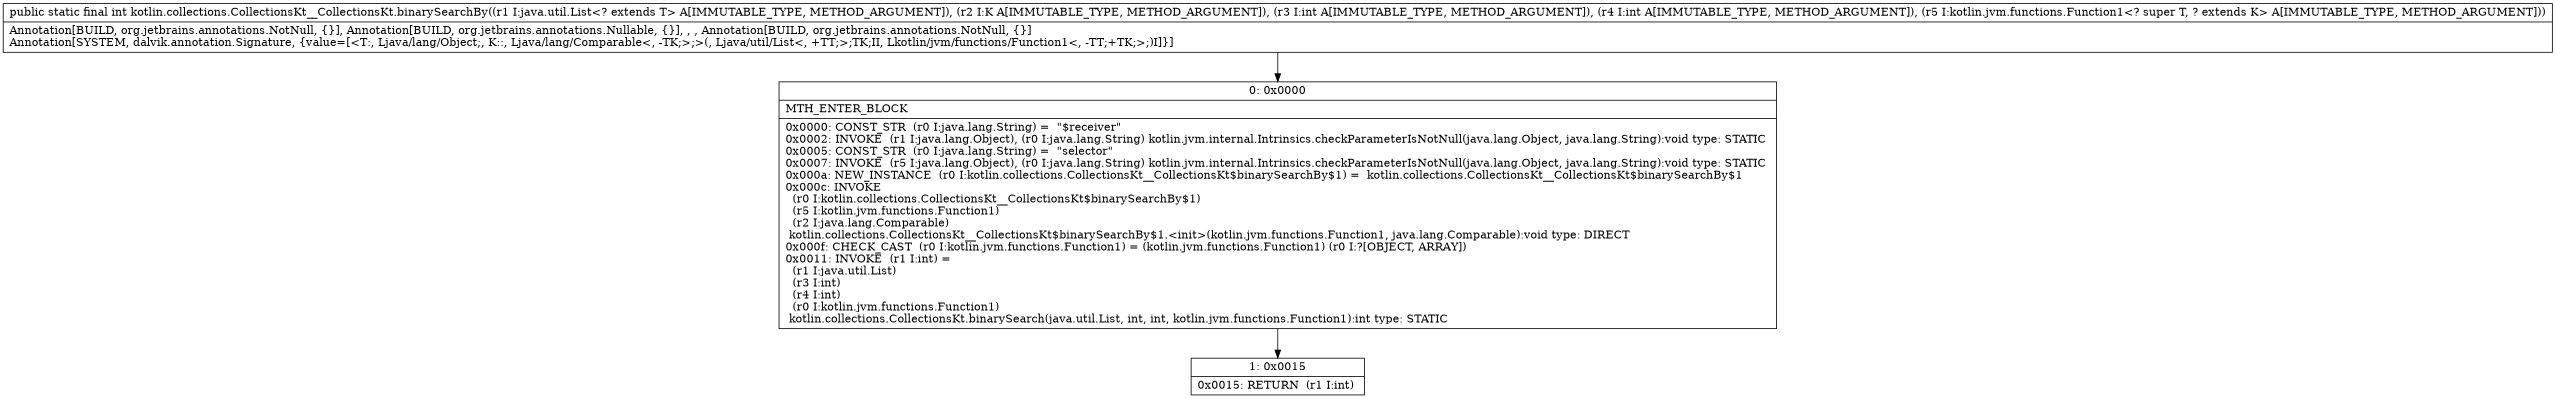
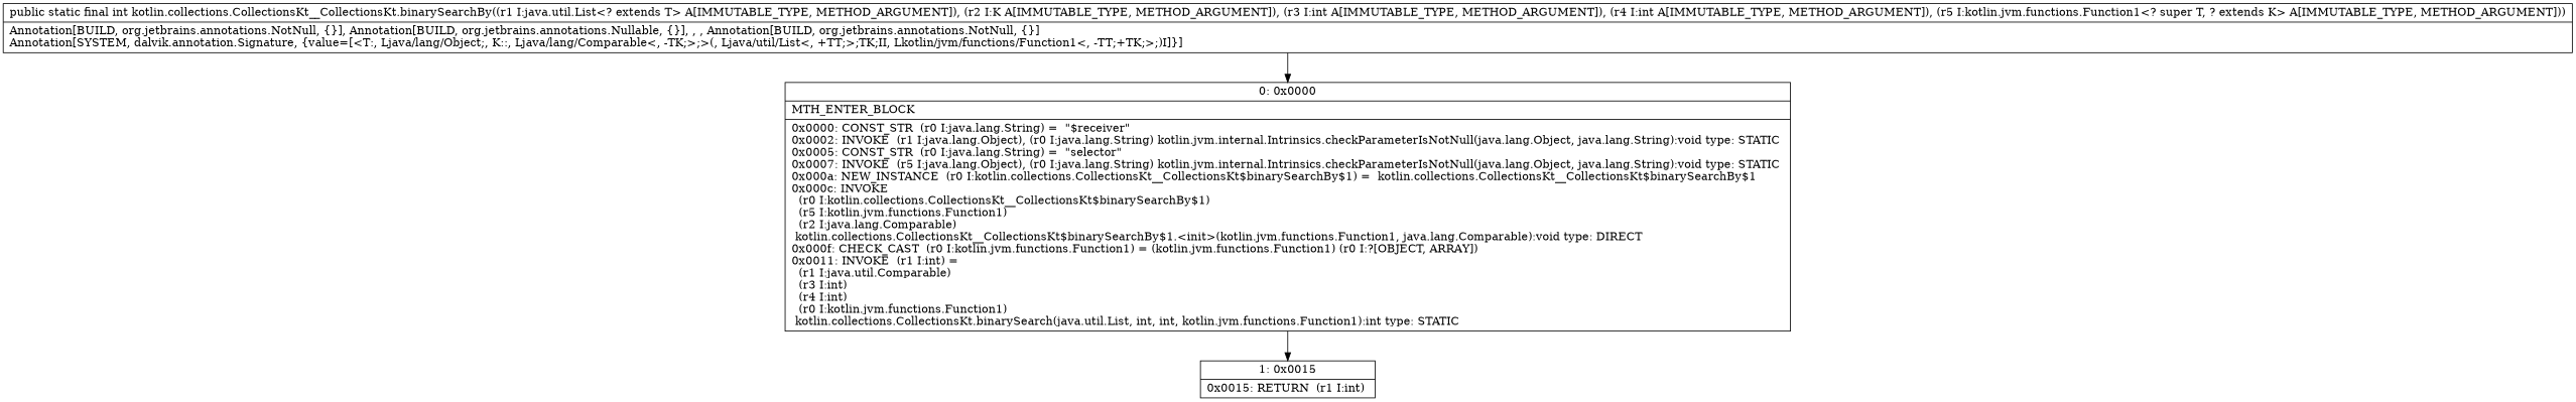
  digraph {
    node [shape=record]
-   n1 [label="{0\:\ 0x0000|MTH_ENTER_BLOCK\l|0x0000: CONST_STR  (r0 I:java.lang.String) =  \"$receiver\" \l0x0002: INVOKE  (r1 I:java.lang.Object), (r0 I:java.lang.String) kotlin.jvm.internal.Intrinsics.checkParameterIsNotNull(java.lang.Object, java.lang.String):void type: STATIC \l0x0005: CONST_STR  (r0 I:java.lang.String) =  \"selector\" \l0x0007: INVOKE  (r5 I:java.lang.Object), (r0 I:java.lang.String) kotlin.jvm.internal.Intrinsics.checkParameterIsNotNull(java.lang.Object, java.lang.String):void type: STATIC \l0x000a: NEW_INSTANCE  (r0 I:kotlin.collections.CollectionsKt__CollectionsKt$binarySearchBy$1) =  kotlin.collections.CollectionsKt__CollectionsKt$binarySearchBy$1 \l0x000c: INVOKE  \l  (r0 I:kotlin.collections.CollectionsKt__CollectionsKt$binarySearchBy$1)\l  (r5 I:kotlin.jvm.functions.Function1)\l  (r2 I:java.lang.Comparable)\l kotlin.collections.CollectionsKt__CollectionsKt$binarySearchBy$1.\<init\>(kotlin.jvm.functions.Function1, java.lang.Comparable):void type: DIRECT \l0x000f: CHECK_CAST  (r0 I:kotlin.jvm.functions.Function1) = (kotlin.jvm.functions.Function1) (r0 I:?[OBJECT, ARRAY]) \l0x0011: INVOKE  (r1 I:int) = \l  (r1 I:java.util.List)\l  (r3 I:int)\l  (r4 I:int)\l  (r0 I:kotlin.jvm.functions.Function1)\l kotlin.collections.CollectionsKt.binarySearch(java.util.List, int, int, kotlin.jvm.functions.Function1):int type: STATIC \l}"]
+   n1 [label="{0\:\ 0x0000|MTH_ENTER_BLOCK\l|0x0000: CONST_STR  (r0 I:java.lang.String) =  \"$receiver\" \l0x0002: INVOKE  (r1 I:java.lang.Object), (r0 I:java.lang.String) kotlin.jvm.internal.Intrinsics.checkParameterIsNotNull(java.lang.Object, java.lang.String):void type: STATIC \l0x0005: CONST_STR  (r0 I:java.lang.String) =  \"selector\" \l0x0007: INVOKE  (r5 I:java.lang.Object), (r0 I:java.lang.String) kotlin.jvm.internal.Intrinsics.checkParameterIsNotNull(java.lang.Object, java.lang.String):void type: STATIC \l0x000a: NEW_INSTANCE  (r0 I:kotlin.collections.CollectionsKt__CollectionsKt$binarySearchBy$1) =  kotlin.collections.CollectionsKt__CollectionsKt$binarySearchBy$1 \l0x000c: INVOKE  \l  (r0 I:kotlin.collections.CollectionsKt__CollectionsKt$binarySearchBy$1)\l  (r5 I:kotlin.jvm.functions.Function1)\l  (r2 I:java.lang.Comparable)\l kotlin.collections.CollectionsKt__CollectionsKt$binarySearchBy$1.\<init\>(kotlin.jvm.functions.Function1, java.lang.Comparable):void type: DIRECT \l0x000f: CHECK_CAST  (r0 I:kotlin.jvm.functions.Function1) = (kotlin.jvm.functions.Function1) (r0 I:?[OBJECT, ARRAY]) \l0x0011: INVOKE  (r1 I:int) = \l  (r1 I:java.util.Comparable)\l  (r3 I:int)\l  (r4 I:int)\l  (r0 I:kotlin.jvm.functions.Function1)\l kotlin.collections.CollectionsKt.binarySearch(java.util.List, int, int, kotlin.jvm.functions.Function1):int type: STATIC \l}"]
    n2 [label="{1\:\ 0x0015|0x0015: RETURN  (r1 I:int) \l}"]
    n3 [label="{public static final int kotlin.collections.CollectionsKt__CollectionsKt.binarySearchBy((r1 I:java.util.List\<? extends T\> A[IMMUTABLE_TYPE, METHOD_ARGUMENT]), (r2 I:K A[IMMUTABLE_TYPE, METHOD_ARGUMENT]), (r3 I:int A[IMMUTABLE_TYPE, METHOD_ARGUMENT]), (r4 I:int A[IMMUTABLE_TYPE, METHOD_ARGUMENT]), (r5 I:kotlin.jvm.functions.Function1\<? super T, ? extends K\> A[IMMUTABLE_TYPE, METHOD_ARGUMENT]))  | Annotation[BUILD, org.jetbrains.annotations.NotNull, \{\}], Annotation[BUILD, org.jetbrains.annotations.Nullable, \{\}], , , Annotation[BUILD, org.jetbrains.annotations.NotNull, \{\}]\lAnnotation[SYSTEM, dalvik.annotation.Signature, \{value=[\<T:, Ljava\/lang\/Object;, K::, Ljava\/lang\/Comparable\<, \-TK;\>;\>(, Ljava\/util\/List\<, +TT;\>;TK;II, Lkotlin\/jvm\/functions\/Function1\<, \-TT;+TK;\>;)I]\}]\l}"]
    n1 -> n2
    n3 -> n1
  }
